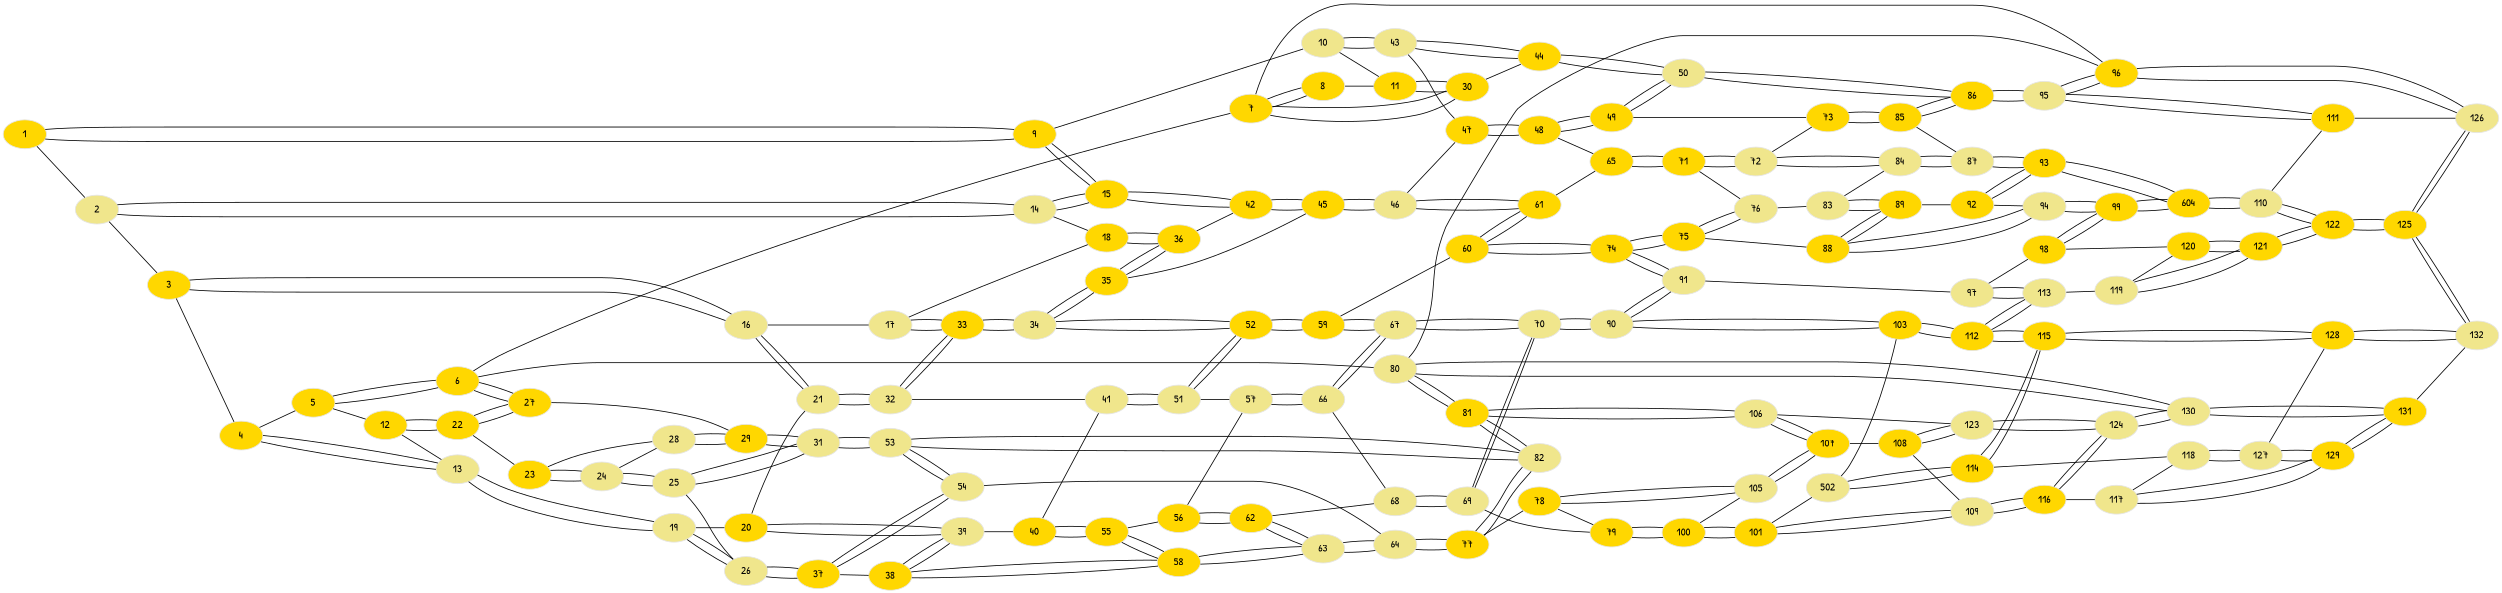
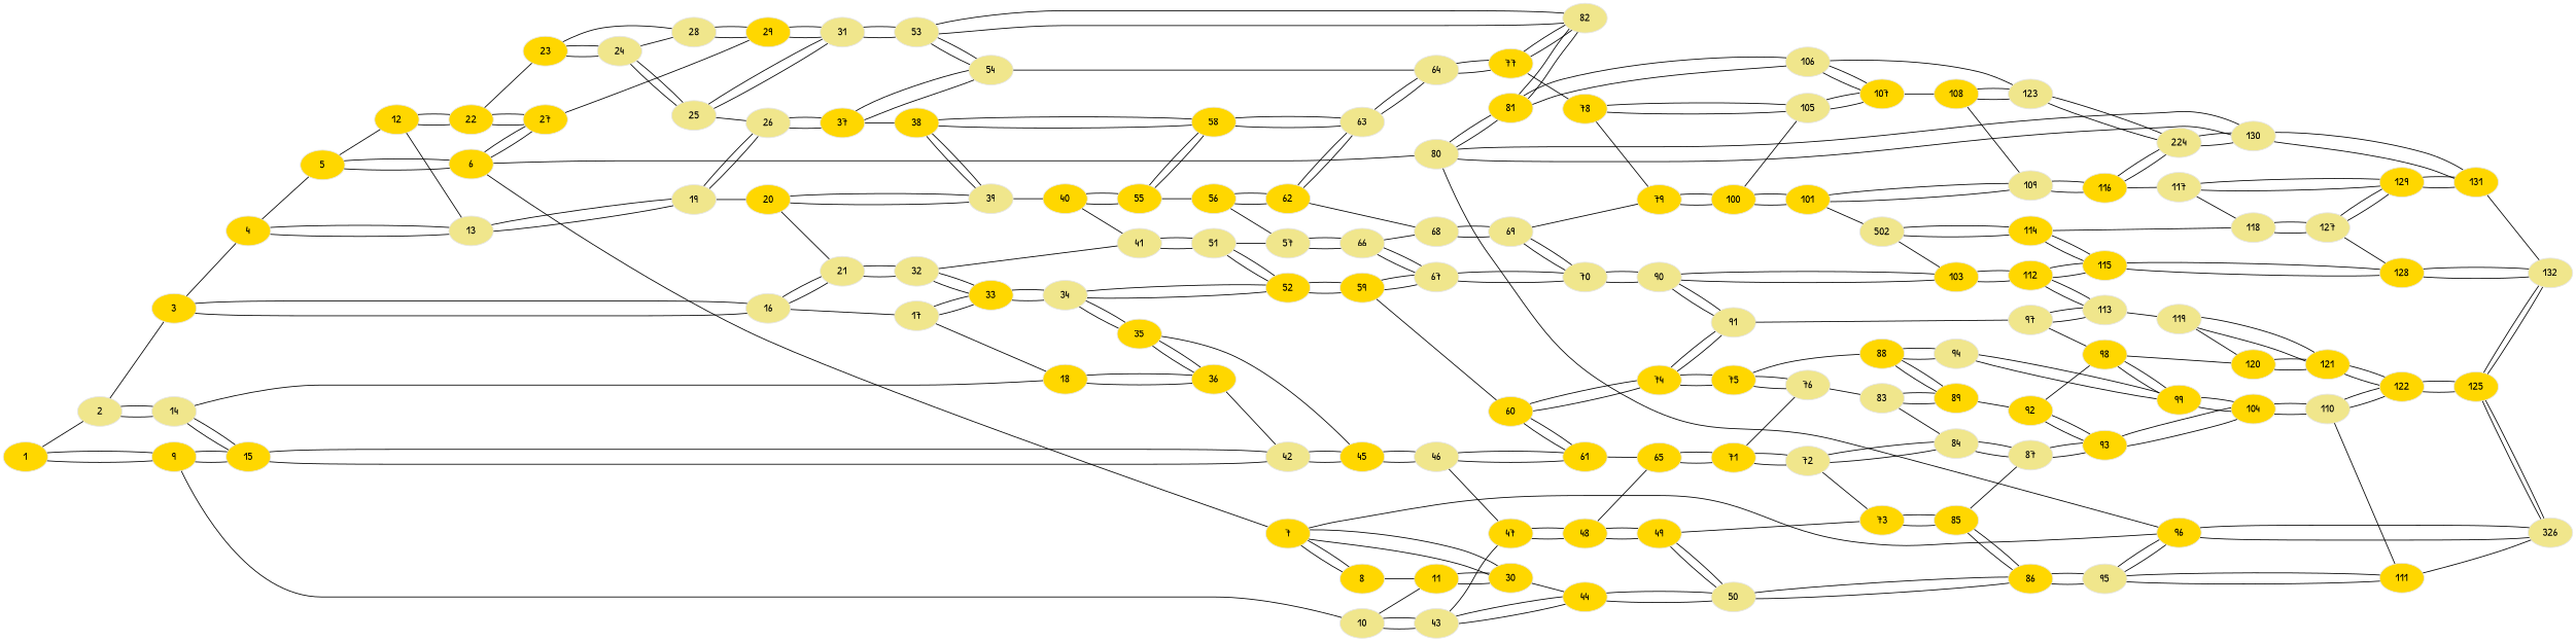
  graph {
    fontname="Patrick Hand"
    rankdir=LR
    node [color=gray90 fillcolor=gold fontname="Patrick Hand" style=filled]
    edge [fontname="Patrick Hand"]
    2 [fillcolor=khaki]
    1
    9
    3
    14 [fillcolor=khaki]
    10 [fillcolor=khaki]
    15
    4
    16 [fillcolor=khaki]
    18
    5
    13 [fillcolor=khaki]
    17 [fillcolor=khaki]
    21 [fillcolor=khaki]
    6
    12
    19 [fillcolor=khaki]
    7
    27
    80 [fillcolor=khaki]
    22
    8
    30
    96
    29
    81
    130 [fillcolor=khaki]
    11
    44
-   126 [fillcolor=khaki]
+   126 [fillcolor=khaki label=326]
    43 [fillcolor=khaki]
-   42
+   42 [fillcolor=khaki]
    47
    23
    20
    26 [fillcolor=khaki]
    36
    45
    33
    32 [fillcolor=khaki]
    34 [fillcolor=khaki]
    39 [fillcolor=khaki]
    37
    40
    41 [fillcolor=khaki]
    24 [fillcolor=khaki]
    28 [fillcolor=khaki]
    25 [fillcolor=khaki]
    31 [fillcolor=khaki]
    53 [fillcolor=khaki]
    38
    54 [fillcolor=khaki]
    50 [fillcolor=khaki]
    82 [fillcolor=khaki]
    51 [fillcolor=khaki]
    35
    52
    59
    46 [fillcolor=khaki]
    58
    64 [fillcolor=khaki]
    63 [fillcolor=khaki]
    55
    56
    57 [fillcolor=khaki]
    48
    86
    61
    65
    49
    73
    71
    85
    95 [fillcolor=khaki]
    66 [fillcolor=khaki]
    60
    67 [fillcolor=khaki]
    77
    62
    68 [fillcolor=khaki]
    74
    70 [fillcolor=khaki]
    75
    91 [fillcolor=khaki]
    69 [fillcolor=khaki]
    78
    72 [fillcolor=khaki]
    76 [fillcolor=khaki]
    90 [fillcolor=khaki]
    79
    100
    103
    84 [fillcolor=khaki]
    83 [fillcolor=khaki]
    87 [fillcolor=khaki]
    88
    97 [fillcolor=khaki]
    89
    94 [fillcolor=khaki]
    105 [fillcolor=khaki]
    107
    101
    106 [fillcolor=khaki]
    131
    123 [fillcolor=khaki]
    92
    93
    111
-   104 [label=604]
+   104
    99
    112
    98
    113 [fillcolor=khaki]
    110 [fillcolor=khaki]
    120
    119 [fillcolor=khaki]
    121
    n118 [fillcolor=khaki label=502]
    109 [fillcolor=khaki]
    114
    116
    115
    118 [fillcolor=khaki]
    122
    108
-   124 [fillcolor=khaki]
+   124 [fillcolor=khaki label=224]
    117 [fillcolor=khaki]
    125
    128
    127 [fillcolor=khaki]
    132 [fillcolor=khaki]
    129
    2 -- 3
    2 -- 14
    2 -- 14
    1 -- 2
    1 -- 9
    1 -- 9
    9 -- 10
    9 -- 15
    9 -- 15
    3 -- 4
    3 -- 16
    3 -- 16
    14 -- 15
    14 -- 15
    14 -- 18
    10 -- 11
    10 -- 43
    10 -- 43
    15 -- 42
    15 -- 42
    4 -- 5
    4 -- 13
    4 -- 13
    16 -- 17
    16 -- 21
    16 -- 21
    18 -- 36
    18 -- 36
    5 -- 6
    5 -- 6
    5 -- 12
    13 -- 19
    13 -- 19
    17 -- 18
    17 -- 33
    17 -- 33
    21 -- 32
    21 -- 32
    6 -- 7
    6 -- 27
    6 -- 27
    6 -- 80
    12 -- 13
    12 -- 22
    12 -- 22
    19 -- 20
    19 -- 26
    19 -- 26
    7 -- 8
    7 -- 8
    7 -- 30
    7 -- 30
    7 -- 96
    27 -- 29
    80 -- 96
    80 -- 81
    80 -- 81
    80 -- 130
    80 -- 130
    22 -- 27
    22 -- 27
    22 -- 23
    8 -- 11
    30 -- 44
    96 -- 126
    96 -- 126
    29 -- 31
    29 -- 31
    81 -- 82
    81 -- 82
    81 -- 106
    81 -- 106
    130 -- 131
    130 -- 131
    11 -- 30
    11 -- 30
    44 -- 50
    44 -- 50
    43 -- 44
    43 -- 44
    43 -- 47
    42 -- 45
    42 -- 45
    47 -- 48
    47 -- 48
    23 -- 24
    23 -- 24
    23 -- 28
    20 -- 21
    20 -- 39
    20 -- 39
    26 -- 37
    26 -- 37
    36 -- 42
    45 -- 46
    45 -- 46
    33 -- 34
    33 -- 34
    32 -- 33
    32 -- 33
    32 -- 41
    34 -- 35
    34 -- 35
    34 -- 52
    34 -- 52
    39 -- 40
    37 -- 38
    37 -- 54
    37 -- 54
    40 -- 41
    40 -- 55
    40 -- 55
    41 -- 51
    41 -- 51
    24 -- 28
    24 -- 25
    24 -- 25
    28 -- 29
    28 -- 29
    25 -- 26
    25 -- 31
    25 -- 31
    31 -- 53
    31 -- 53
    53 -- 54
    53 -- 54
    53 -- 82
    53 -- 82
    38 -- 39
    38 -- 39
    38 -- 58
    38 -- 58
    54 -- 64
    50 -- 86
    50 -- 86
    51 -- 52
    51 -- 52
    51 -- 57
    35 -- 36
    35 -- 36
    35 -- 45
    52 -- 59
    52 -- 59
    59 -- 60
    59 -- 67
    59 -- 67
    46 -- 47
    46 -- 61
    46 -- 61
    58 -- 63
    58 -- 63
    64 -- 77
    64 -- 77
    63 -- 64
    63 -- 64
    55 -- 58
    55 -- 58
    55 -- 56
    56 -- 57
    56 -- 62
    56 -- 62
    57 -- 66
    57 -- 66
    48 -- 65
    48 -- 49
    48 -- 49
    86 -- 95
    86 -- 95
    61 -- 65
    65 -- 71
    65 -- 71
    49 -- 50
    49 -- 50
    49 -- 73
    73 -- 85
    73 -- 85
    71 -- 72
    71 -- 72
    71 -- 76
    85 -- 86
    85 -- 86
    85 -- 87
    95 -- 96
    95 -- 96
    95 -- 111
    95 -- 111
    66 -- 67
    66 -- 67
    66 -- 68
    60 -- 61
    60 -- 61
    60 -- 74
    60 -- 74
    67 -- 70
    67 -- 70
    77 -- 82
    77 -- 82
    77 -- 78
    62 -- 63
    62 -- 63
    62 -- 68
    68 -- 69
    68 -- 69
    74 -- 75
    74 -- 75
    74 -- 91
    74 -- 91
    70 -- 90
    70 -- 90
    75 -- 76
    75 -- 76
    75 -- 88
    91 -- 97
    69 -- 70
    69 -- 70
    69 -- 79
    78 -- 79
    78 -- 105
    78 -- 105
    72 -- 73
    72 -- 84
    72 -- 84
    76 -- 83
    90 -- 91
    90 -- 91
    90 -- 103
    90 -- 103
    79 -- 100
    79 -- 100
    100 -- 105
    100 -- 101
    100 -- 101
    103 -- 112
    103 -- 112
    84 -- 87
    84 -- 87
    83 -- 84
    83 -- 89
    83 -- 89
    87 -- 93
    87 -- 93
    88 -- 89
    88 -- 89
    88 -- 94
    88 -- 94
    97 -- 98
    97 -- 113
    97 -- 113
    89 -- 92
    94 -- 99
    94 -- 99
    105 -- 107
    105 -- 107
    107 -- 108
    101 -- n118
    101 -- 109
    101 -- 109
    106 -- 107
    106 -- 107
    106 -- 123
    131 -- 132
    123 -- 124
    123 -- 124
-   92 -- 94
+   92 -- 98
    92 -- 93
    92 -- 93
    93 -- 104
    93 -- 104
    111 -- 126
    104 -- 110
    104 -- 110
    99 -- 104
    99 -- 104
    112 -- 113
    112 -- 113
    112 -- 115
    112 -- 115
    98 -- 99
    98 -- 99
    98 -- 120
    113 -- 119
    110 -- 111
    110 -- 122
    110 -- 122
    120 -- 121
    120 -- 121
    119 -- 120
    119 -- 121
    119 -- 121
    121 -- 122
    121 -- 122
    n118 -- 103
    n118 -- 114
    n118 -- 114
    109 -- 116
    109 -- 116
    114 -- 115
    114 -- 115
    114 -- 118
    116 -- 124
    116 -- 124
    116 -- 117
    115 -- 128
    115 -- 128
    118 -- 127
    118 -- 127
    122 -- 125
    122 -- 125
    108 -- 123
    108 -- 123
    108 -- 109
    124 -- 130
    124 -- 130
    117 -- 118
    117 -- 129
    117 -- 129
    125 -- 126
    125 -- 126
    125 -- 132
    125 -- 132
    128 -- 132
    128 -- 132
    127 -- 128
    127 -- 129
    127 -- 129
    129 -- 131
    129 -- 131
  }
